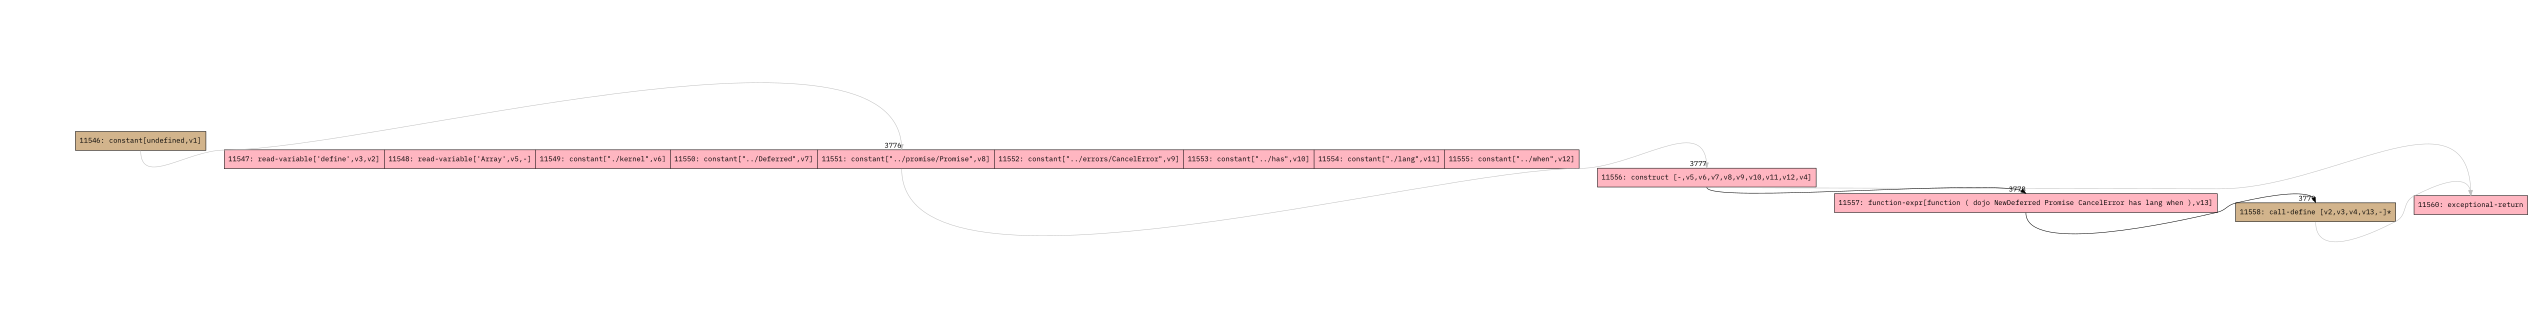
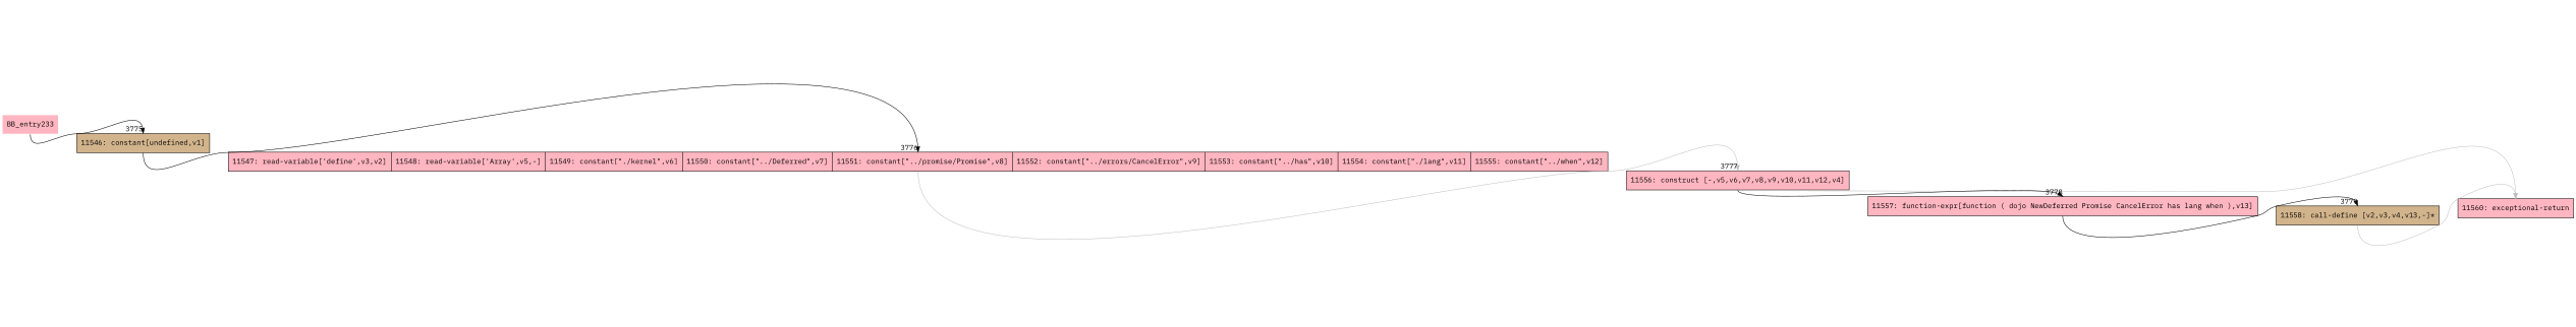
  digraph {
    fontname="IBM Plex Mono"
    rankdir=LR
    node [fillcolor=lightpink fontname="IBM Plex Mono" shape=record style=filled]
    edge [fontname="IBM Plex Mono" headport=n tailport=s]
+   BB_entry233 [shape=none]
    n2 [fillcolor=tan label="{11546: constant[undefined,v1]}"]
    n3 [label="{11547: read-variable['define',v3,v2]|11548: read-variable['Array',v5,-]|11549: constant[\"./kernel\",v6]|11550: constant[\"../Deferred\",v7]|11551: constant[\"../promise/Promise\",v8]|11552: constant[\"../errors/CancelError\",v9]|11553: constant[\"../has\",v10]|11554: constant[\"./lang\",v11]|11555: constant[\"../when\",v12]}"]
    n4 [label="{11556: construct [-,v5,v6,v7,v8,v9,v10,v11,v12,v4]}"]
    n5 [label="{11560: exceptional-return}"]
    n6 [label="{11557: function-expr[function ( dojo NewDeferred Promise CancelError has lang when ),v13]}"]
    n7 [fillcolor=tan label="{11558: call-define [v2,v3,v4,v13,-]*}"]
-   n2 -> n3 [headlabel="      3776" color=gray]
+   BB_entry233 -> n2 [headlabel="    3775"]
+   n2 -> n3 [headlabel="      3776"]
    n3 -> n4 [color=gray headlabel="      3777"]
    n4 -> n5 [color=gray]
    n4 -> n6 [headlabel="      3778"]
    n6 -> n7 [headlabel="      3779"]
    n7 -> n5 [color=gray]
  }
